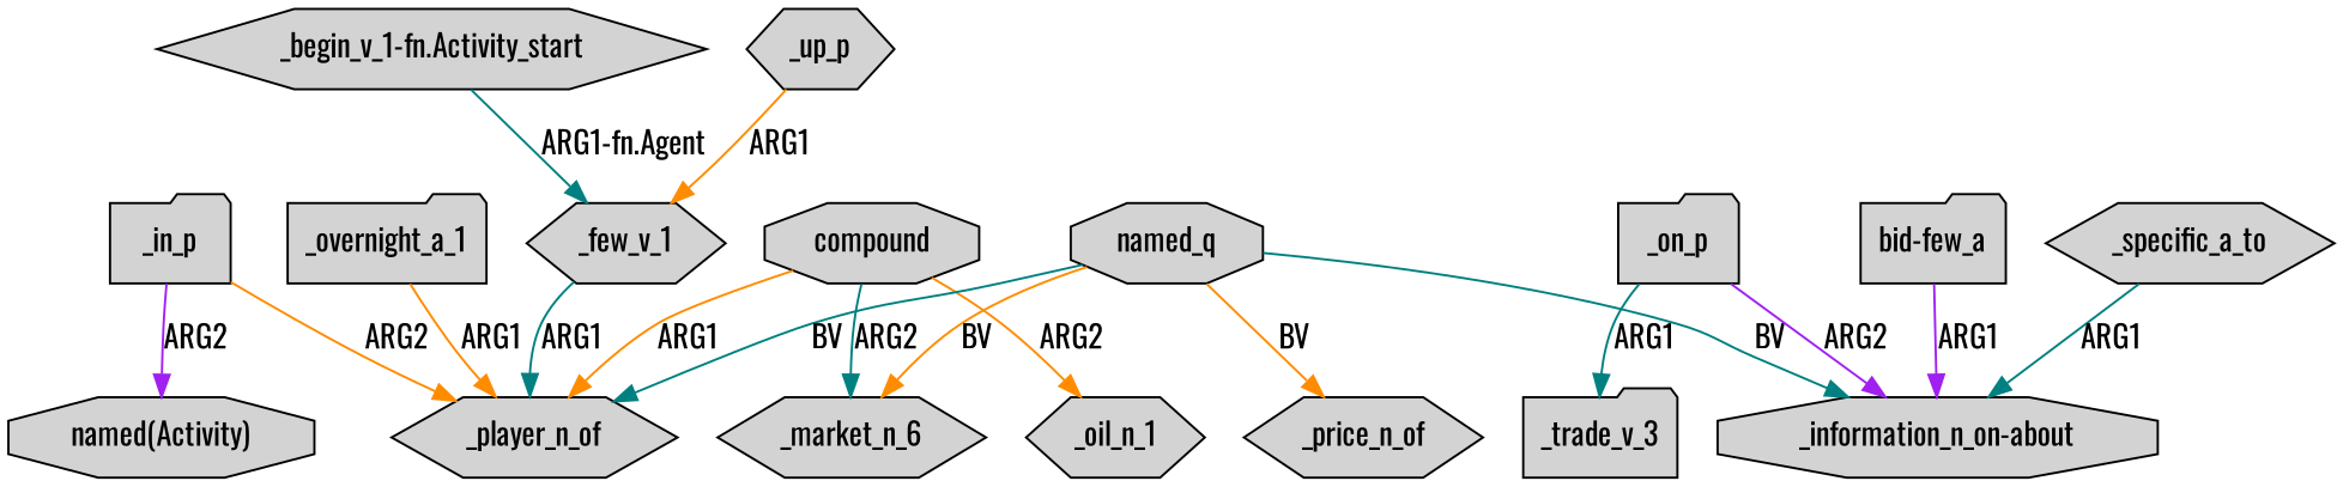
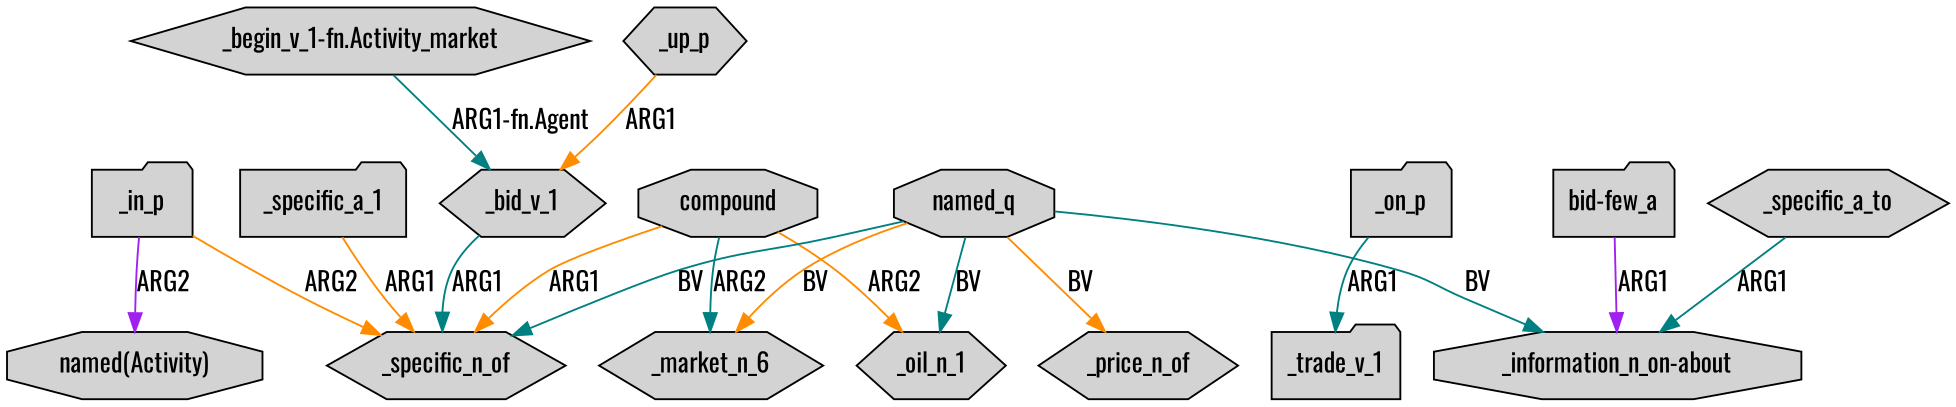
  digraph {
    fontname=Oswald
    node [fontname=Oswald shape=hexagon style=filled]
    edge [color=teal fontname=Oswald]
    compound [shape=octagon]
    n2 [label=_market_n_6]
-   _player_n_of
+   _player_n_of [label=_specific_n_of]
    _oil_n_1
-   _overnight_a_1 [shape=folder]
-   _bid_v_1 [label=_few_v_1]
+   _overnight_a_1 [shape=folder label=_specific_a_1]
+   _bid_v_1
    n7 [label=named_q shape=octagon]
    _price_n_of
    "_information_n_on-about" [shape=octagon]
-   _trade_v_1 [shape=folder label=_trade_v_3]
-   "_begin_v_1-fn.Activity_start"
+   _trade_v_1 [shape=folder]
+   "_begin_v_1-fn.Activity_start" [label="_begin_v_1-fn.Activity_market"]
    n12 [label="bid-few_a" shape=folder]
    _on_p [shape=folder]
    _specific_a_to
    n15 [label="named(Activity)" shape=octagon]
    _up_p
    _in_p [shape=folder]
    compound -> n2 [label=ARG2]
    compound -> _player_n_of [color=darkorange label=ARG1]
    compound -> _oil_n_1 [color=darkorange label=ARG2]
    _overnight_a_1 -> _player_n_of [color=darkorange label=ARG1]
    _bid_v_1 -> _player_n_of [label=ARG1]
    n7 -> n2 [color=darkorange label=BV]
    n7 -> _player_n_of [label=BV]
+   n7 -> _oil_n_1 [label=BV]
    n7 -> _price_n_of [color=darkorange label=BV]
    n7 -> "_information_n_on-about" [label=BV]
    "_begin_v_1-fn.Activity_start" -> _bid_v_1 [label="ARG1-fn.Agent"]
    n12 -> "_information_n_on-about" [color=purple label=ARG1]
-   _on_p -> "_information_n_on-about" [color=purple label=ARG2]
    _on_p -> _trade_v_1 [label=ARG1]
    _specific_a_to -> "_information_n_on-about" [label=ARG1]
    _up_p -> _bid_v_1 [color=darkorange label=ARG1]
    _in_p -> _player_n_of [color=darkorange label=ARG2]
    _in_p -> n15 [color=purple label=ARG2]
  }
